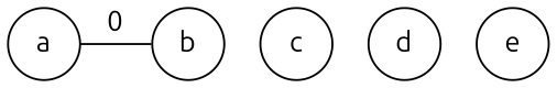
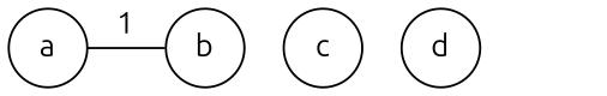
  graph {
    fontname=Ubuntu
    node [shape=circle fontname=Ubuntu]
    a
    b
    c
    d
-   e
    subgraph sub_1 {
      rank=same
      rankdir=LR
      a
      b
      c
      d
-     e
    }
-   a -- b [label=0 fontname=Ubuntu]
+   a -- b [label=1 fontname=Ubuntu]
  }
